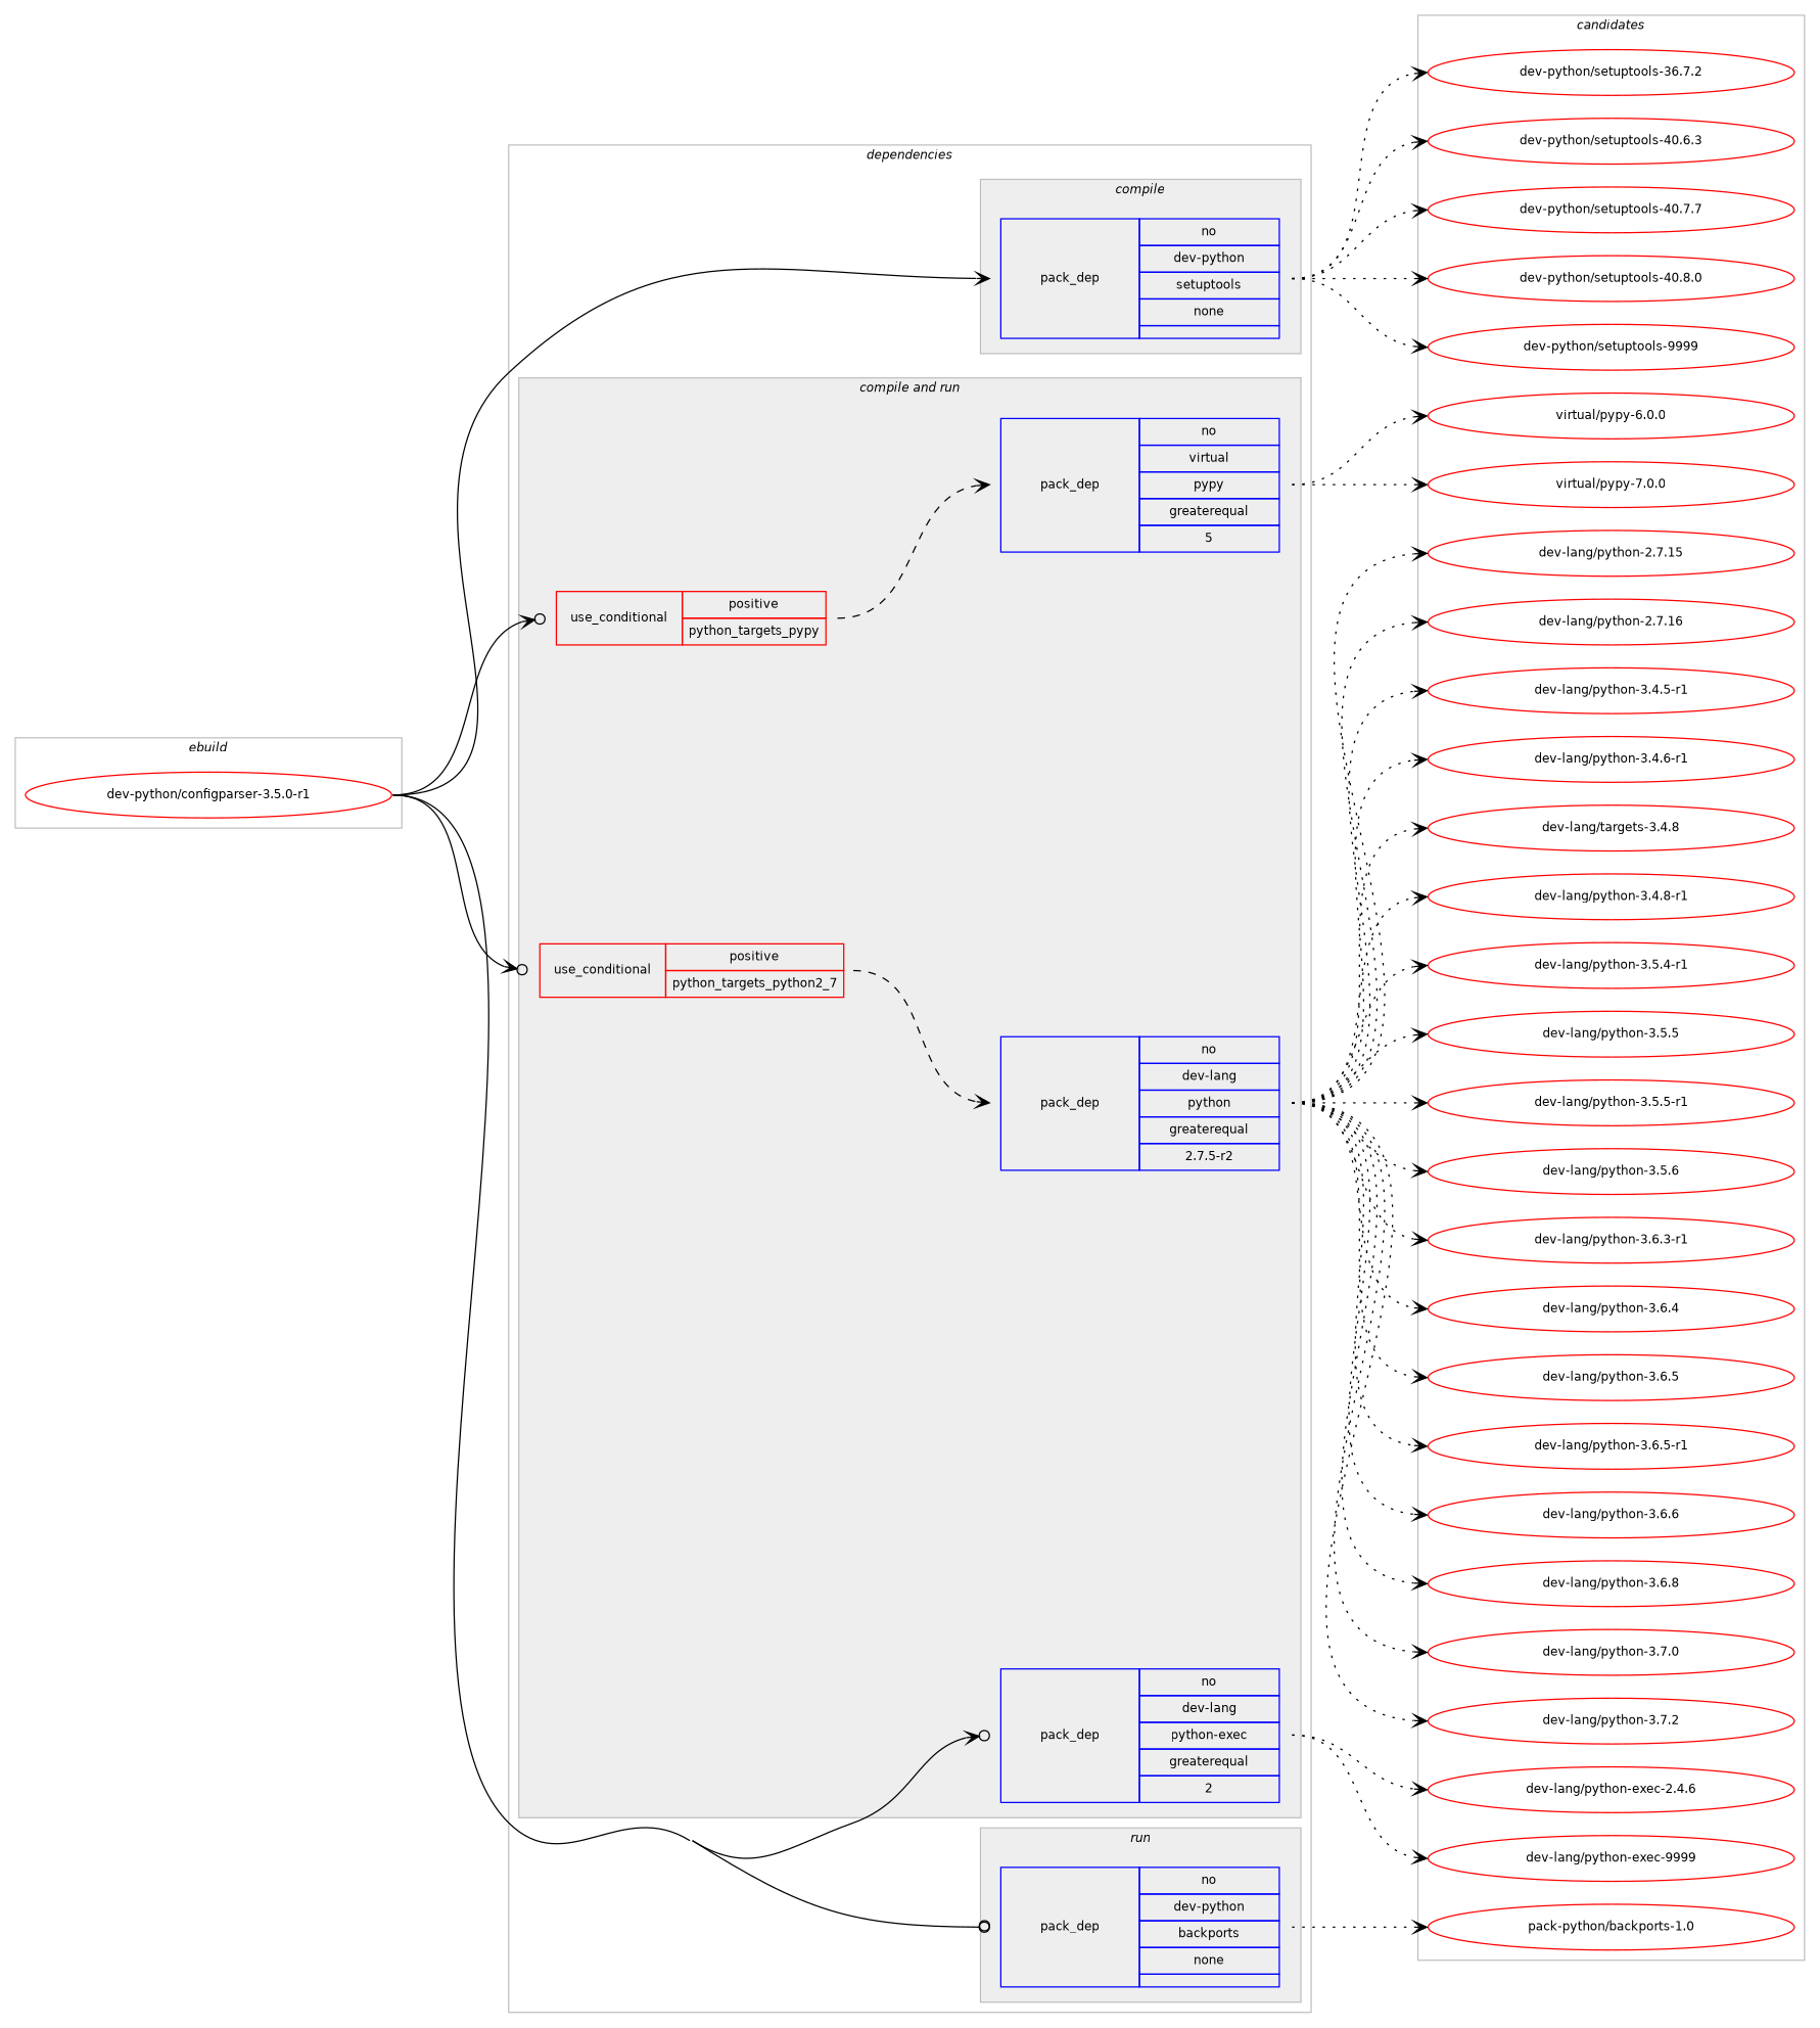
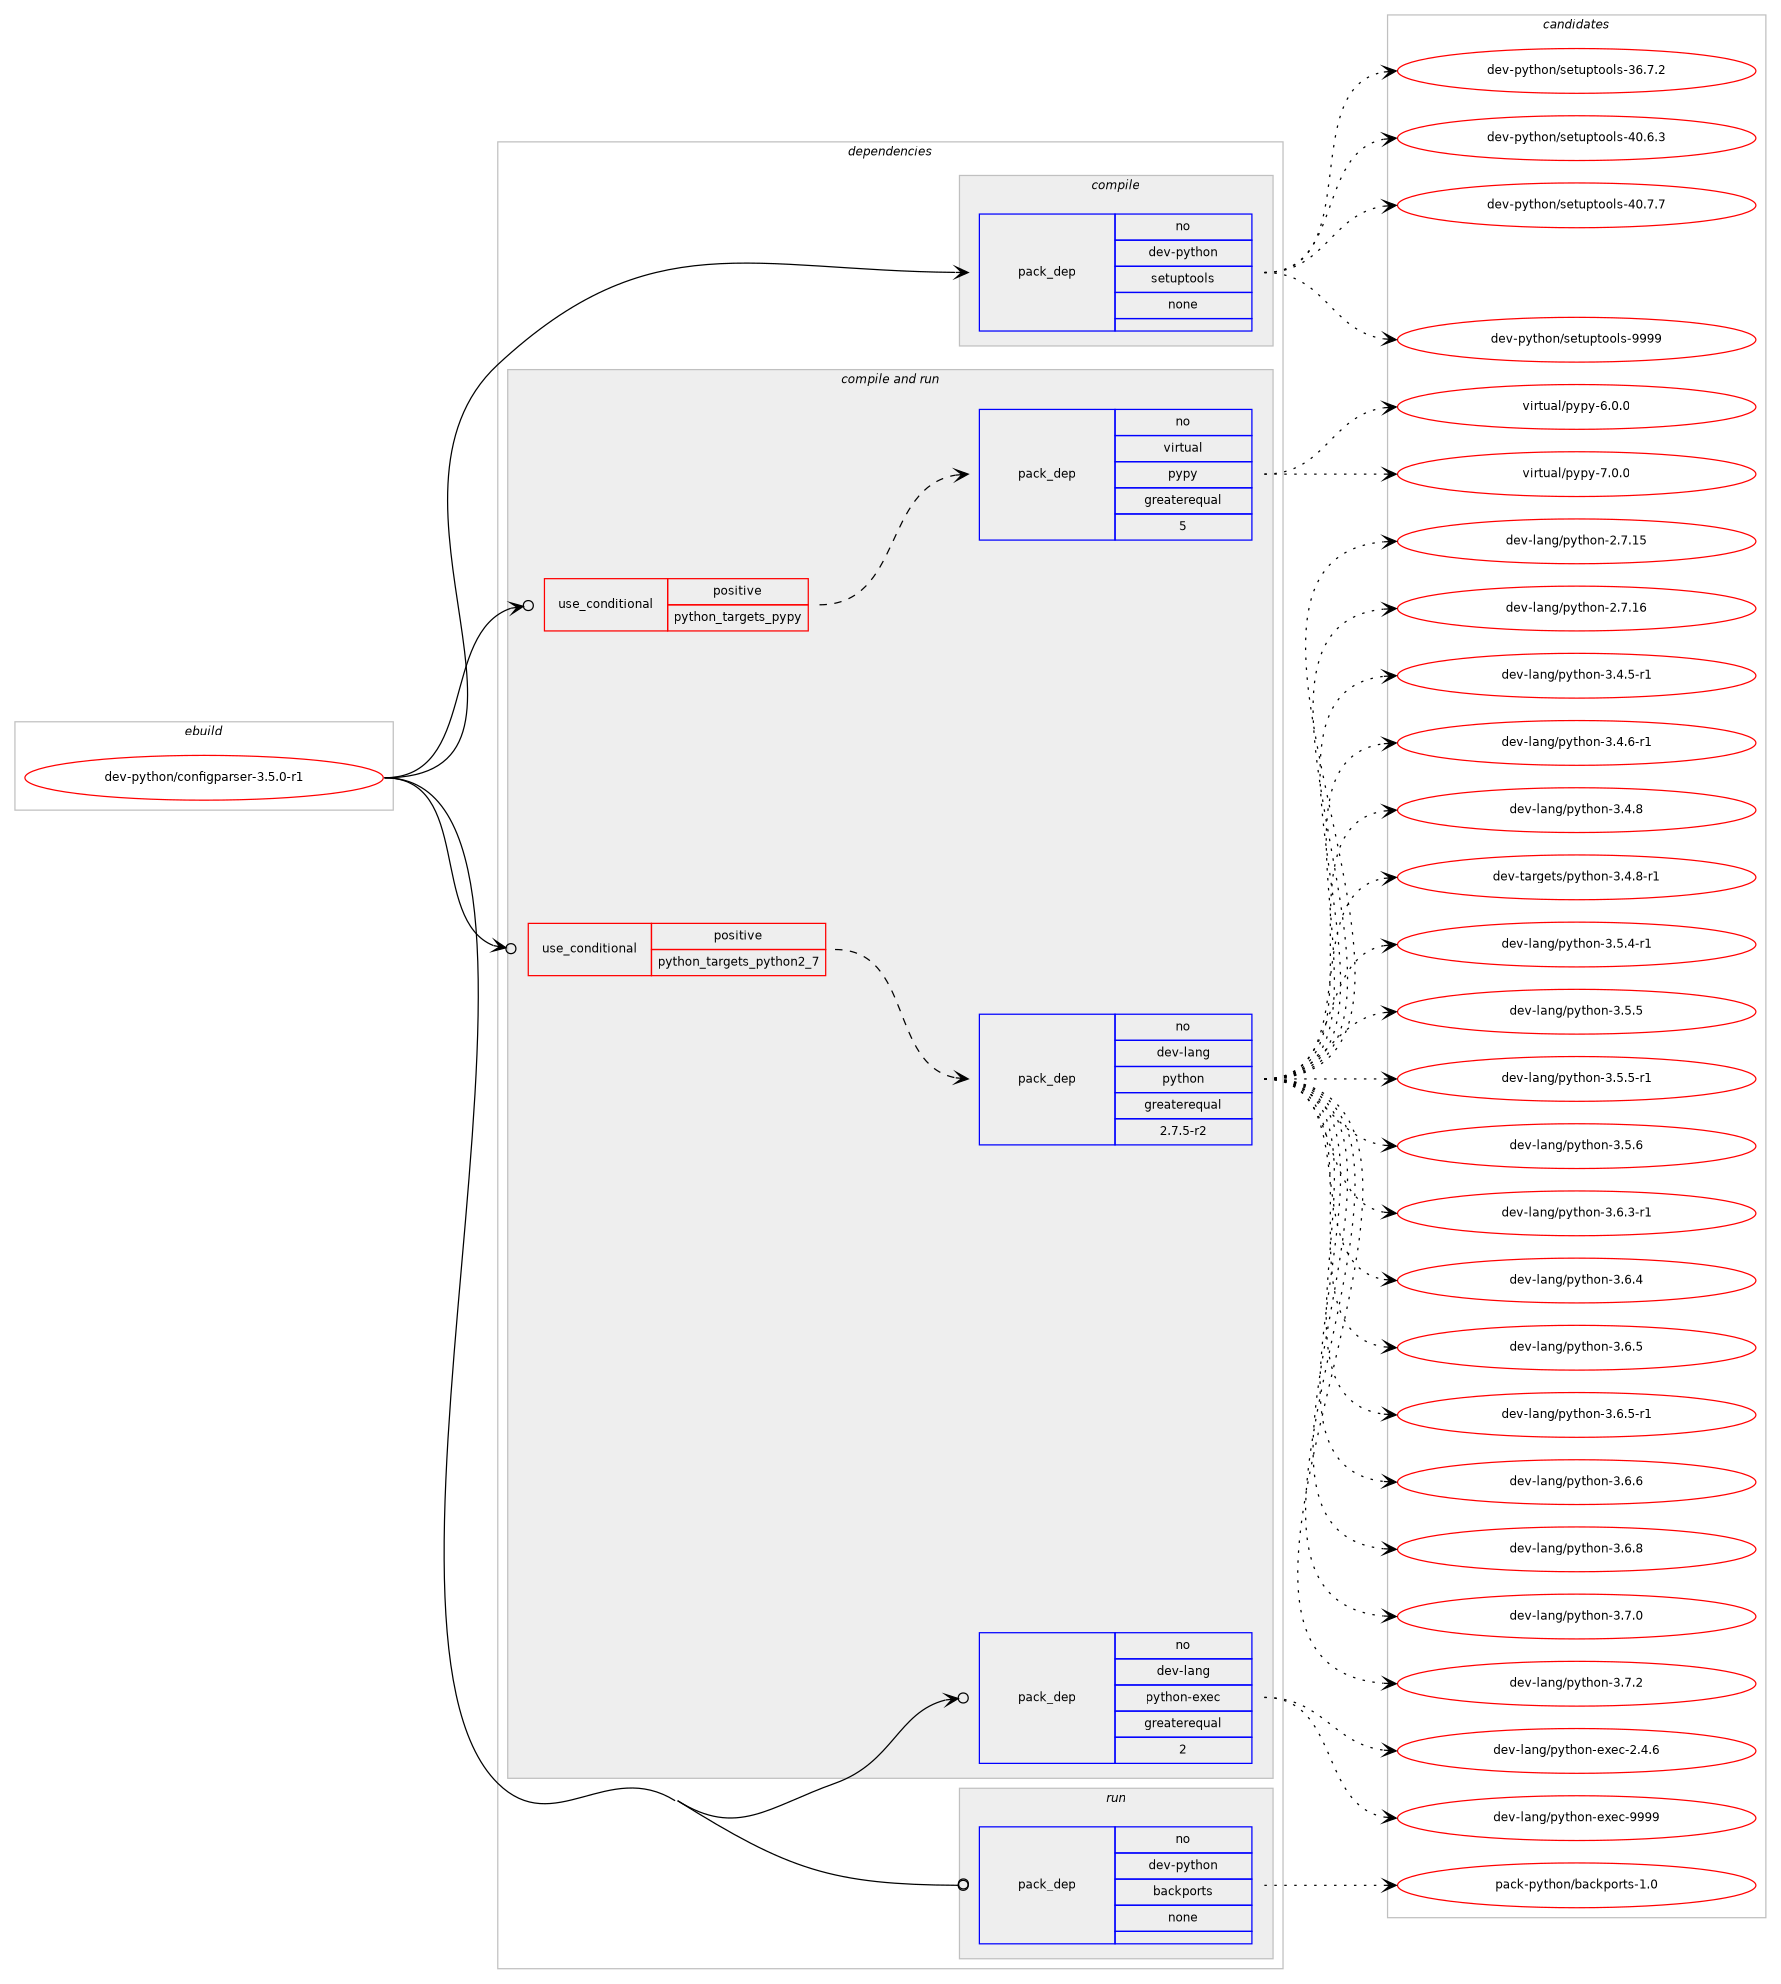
  digraph {
    compound=true
    concentrate=true
    fontname=Helvetica
    fontsize=10
    newrank=true
    rankdir=LR
    ranksep=1.5
    node [color=red fontname=Helvetica fontsize=10]
    edge [arrowhead=vee headport=w style=dotted tailport=e weight=100]
    n1 [label="dev-python/configparser-3.5.0-r1" width=4]
    n2 [color=blue label=<<TABLE BORDER="0" CELLBORDER="1" CELLSPACING="0" CELLPADDING="4" WIDTH="220"><TR><TD ROWSPAN="6" CELLPADDING="30">pack_dep</TD></TR><TR><TD WIDTH="110">no</TD></TR><TR><TD>dev-python</TD></TR><TR><TD>setuptools</TD></TR><TR><TD>none</TD></TR><TR><TD></TD></TR></TABLE>> shape=none]
    n3 [color=blue label=<<TABLE BORDER="0" CELLBORDER="1" CELLSPACING="0" CELLPADDING="4" WIDTH="220"><TR><TD ROWSPAN="6" CELLPADDING="30">pack_dep</TD></TR><TR><TD WIDTH="110">no</TD></TR><TR><TD>virtual</TD></TR><TR><TD>pypy</TD></TR><TR><TD>greaterequal</TD></TR><TR><TD>5</TD></TR></TABLE>> shape=none]
    n4 [label=<<TABLE BORDER="0" CELLBORDER="1" CELLSPACING="0" CELLPADDING="4"><TR><TD ROWSPAN="3" CELLPADDING="10">use_conditional</TD></TR><TR><TD>positive</TD></TR><TR><TD>python_targets_pypy</TD></TR></TABLE>> shape=none]
    n5 [color=blue label=<<TABLE BORDER="0" CELLBORDER="1" CELLSPACING="0" CELLPADDING="4" WIDTH="220"><TR><TD ROWSPAN="6" CELLPADDING="30">pack_dep</TD></TR><TR><TD WIDTH="110">no</TD></TR><TR><TD>dev-lang</TD></TR><TR><TD>python</TD></TR><TR><TD>greaterequal</TD></TR><TR><TD>2.7.5-r2</TD></TR></TABLE>> shape=none]
    n6 [label=<<TABLE BORDER="0" CELLBORDER="1" CELLSPACING="0" CELLPADDING="4"><TR><TD ROWSPAN="3" CELLPADDING="10">use_conditional</TD></TR><TR><TD>positive</TD></TR><TR><TD>python_targets_python2_7</TD></TR></TABLE>> shape=none]
    n7 [color=blue label=<<TABLE BORDER="0" CELLBORDER="1" CELLSPACING="0" CELLPADDING="4" WIDTH="220"><TR><TD ROWSPAN="6" CELLPADDING="30">pack_dep</TD></TR><TR><TD WIDTH="110">no</TD></TR><TR><TD>dev-lang</TD></TR><TR><TD>python-exec</TD></TR><TR><TD>greaterequal</TD></TR><TR><TD>2</TD></TR></TABLE>> shape=none]
    n8 [color=blue label=<<TABLE BORDER="0" CELLBORDER="1" CELLSPACING="0" CELLPADDING="4" WIDTH="220"><TR><TD ROWSPAN="6" CELLPADDING="30">pack_dep</TD></TR><TR><TD WIDTH="110">no</TD></TR><TR><TD>dev-python</TD></TR><TR><TD>backports</TD></TR><TR><TD>none</TD></TR><TR><TD></TD></TR></TABLE>> shape=none]
    n9 [label="dev-python/setuptools-36.7.2" width=4]
    n10 [label="dev-python/setuptools-40.6.3" width=4]
    n11 [label="dev-python/setuptools-40.7.7" width=4]
-   n12 [label="dev-python/setuptools-40.8.0" width=4]
    n13 [label="dev-python/setuptools-9999" width=4]
    n14 [label="virtual/pypy-6.0.0" width=4]
    n15 [label="virtual/pypy-7.0.0" width=4]
    n16 [label="dev-lang/python-2.7.15" width=4]
    n17 [label="dev-lang/python-2.7.16" width=4]
    n18 [label="dev-lang/python-3.4.5-r1" width=4]
    n19 [label="dev-lang/python-3.4.6-r1" width=4]
-   n20 [label="dev-lang/targets-3.4.8" width=4]
-   n21 [label="dev-lang/python-3.4.8-r1" width=4]
+   n20 [label="dev-lang/python-3.4.8" width=4]
+   n21 [label="dev-targets/python-3.4.8-r1" width=4]
    n22 [label="dev-lang/python-3.5.4-r1" width=4]
    n23 [label="dev-lang/python-3.5.5" width=4]
    n24 [label="dev-lang/python-3.5.5-r1" width=4]
    n25 [label="dev-lang/python-3.5.6" width=4]
    n26 [label="dev-lang/python-3.6.3-r1" width=4]
    n27 [label="dev-lang/python-3.6.4" width=4]
    n28 [label="dev-lang/python-3.6.5" width=4]
    n29 [label="dev-lang/python-3.6.5-r1" width=4]
    n30 [label="dev-lang/python-3.6.6" width=4]
    n31 [label="dev-lang/python-3.6.8" width=4]
    n32 [label="dev-lang/python-3.7.0" width=4]
    n33 [label="dev-lang/python-3.7.2" width=4]
    n34 [label="dev-lang/python-exec-2.4.6" width=4]
    n35 [label="dev-lang/python-exec-9999" width=4]
    n36 [label="pack-python/backports-1.0" width=4]
    subgraph cluster_1 {
      color=gray
      label=<<i>ebuild</i>>
      rank=same
      n1
    }
    subgraph cluster_2 {
      color=gray
      label=<<i>dependencies</i>>
      subgraph cluster_3 {
        color=gray
        fillcolor="#eeeeee"
        label=<<i>compile</i>>
        style=filled
        subgraph sub_4 {
          color=gray
          fillcolor="#eeeeee"
          label=<<i>compile</i>>
          style=filled
          n2
        }
      }
      subgraph cluster_5 {
        color=gray
        fillcolor="#eeeeee"
        label=<<i>compile and run</i>>
        style=filled
        subgraph sub_6 {
          color=gray
          fillcolor="#eeeeee"
          label=<<i>compile and run</i>>
          style=filled
          n4
          subgraph sub_7 {
            color=gray
            fillcolor="#eeeeee"
            label=<<i>compile and run</i>>
            style=filled
            n3
          }
        }
        subgraph sub_8 {
          color=gray
          fillcolor="#eeeeee"
          label=<<i>compile and run</i>>
          style=filled
          n6
          subgraph sub_9 {
            color=gray
            fillcolor="#eeeeee"
            label=<<i>compile and run</i>>
            style=filled
            n5
          }
        }
        subgraph sub_10 {
          color=gray
          fillcolor="#eeeeee"
          label=<<i>compile and run</i>>
          style=filled
          n7
        }
      }
      subgraph cluster_11 {
        color=gray
        fillcolor="#eeeeee"
        label=<<i>run</i>>
        style=filled
        subgraph sub_12 {
          color=gray
          fillcolor="#eeeeee"
          label=<<i>run</i>>
          style=filled
          n8
        }
      }
    }
    subgraph cluster_13 {
      color=gray
      label=<<i>candidates</i>>
      rank=same
      subgraph sub_14 {
        color=black
        label=<<i>candidates</i>>
        nodesep=1
        rank=same
        n9
        n10
        n11
-       n12
        n13
      }
      subgraph sub_15 {
        color=black
        label=<<i>candidates</i>>
        nodesep=1
        rank=same
        n14
        n15
      }
      subgraph sub_16 {
        color=black
        label=<<i>candidates</i>>
        nodesep=1
        rank=same
        n16
        n17
        n18
        n19
        n20
        n21
        n22
        n23
        n24
        n25
        n26
        n27
        n28
        n29
        n30
        n31
        n32
        n33
      }
      subgraph sub_17 {
        color=black
        label=<<i>candidates</i>>
        nodesep=1
        rank=same
        n34
        n35
      }
      subgraph sub_18 {
        color=black
        label=<<i>candidates</i>>
        nodesep=1
        rank=same
        n36
      }
    }
    n1 -> n2 [style=solid weight=20]
    n1 -> n4 [arrowhead=odotvee style=solid weight=20]
    n1 -> n6 [arrowhead=odotvee style=solid weight=20]
    n1 -> n7 [arrowhead=odotvee style=solid weight=20]
    n1 -> n8 [arrowhead=odot style=solid weight=20]
    n2 -> n9
    n2 -> n10
    n2 -> n11
-   n2 -> n12
    n2 -> n13
    n3 -> n14
    n3 -> n15
    n4 -> n3 [style=dashed weight=20]
    n5 -> n16
    n5 -> n17
    n5 -> n18
    n5 -> n19
    n5 -> n20
    n5 -> n21
    n5 -> n22
    n5 -> n23
    n5 -> n24
    n5 -> n25
    n5 -> n26
    n5 -> n27
    n5 -> n28
    n5 -> n29
    n5 -> n30
    n5 -> n31
    n5 -> n32
    n5 -> n33
    n6 -> n5 [style=dashed weight=20]
    n7 -> n34
    n7 -> n35
    n8 -> n36
  }
